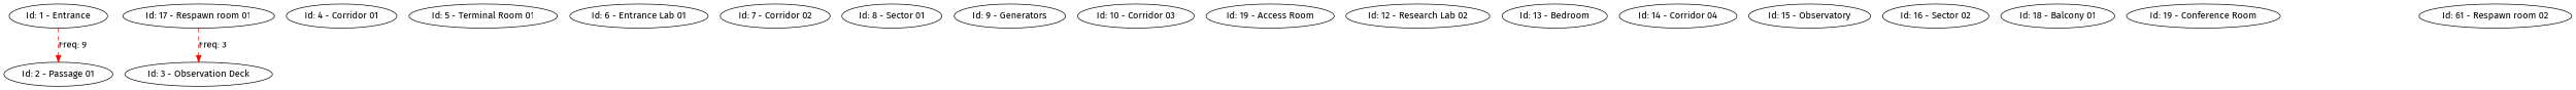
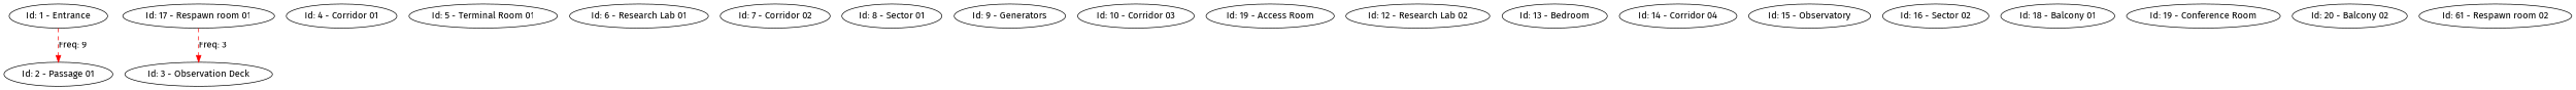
  digraph {
    fontname="Fira Sans"
    node [fontname="Fira Sans"]
    edge [color=red constraint=true fontname="Fira Sans" style=dashed]
    n1 [label="Id: 1 - Entrance"]
    n2 [label="Id: 2 - Passage 01"]
    n3 [label="Id: 3 - Observation Deck"]
    n4 [label="Id: 4 - Corridor 01"]
    n5 [label="Id: 5 - Terminal Room 01"]
-   n6 [label="Id: 6 - Entrance Lab 01"]
+   n6 [label="Id: 6 - Research Lab 01"]
    n7 [label="Id: 7 - Corridor 02"]
    n8 [label="Id: 8 - Sector 01"]
    n9 [label="Id: 9 - Generators"]
    n10 [label="Id: 10 - Corridor 03"]
    n11 [label="Id: 19 - Access Room"]
    n12 [label="Id: 12 - Research Lab 02"]
    n13 [label="Id: 13 - Bedroom"]
    n14 [label="Id: 14 - Corridor 04"]
    n15 [label="Id: 15 - Observatory"]
    n16 [label="Id: 16 - Sector 02"]
    n17 [label="Id: 17 - Respawn room 01"]
    n18 [label="Id: 18 - Balcony 01"]
    n19 [label="Id: 19 - Conference Room"]
+   n20 [label="Id: 20 - Balcony 02"]
    n21 [label="Id: 61 - Respawn room 02"]
    n1 -> n2 [label="Freq: 9"]
    n17 -> n3 [label="Freq: 3"]
  }
